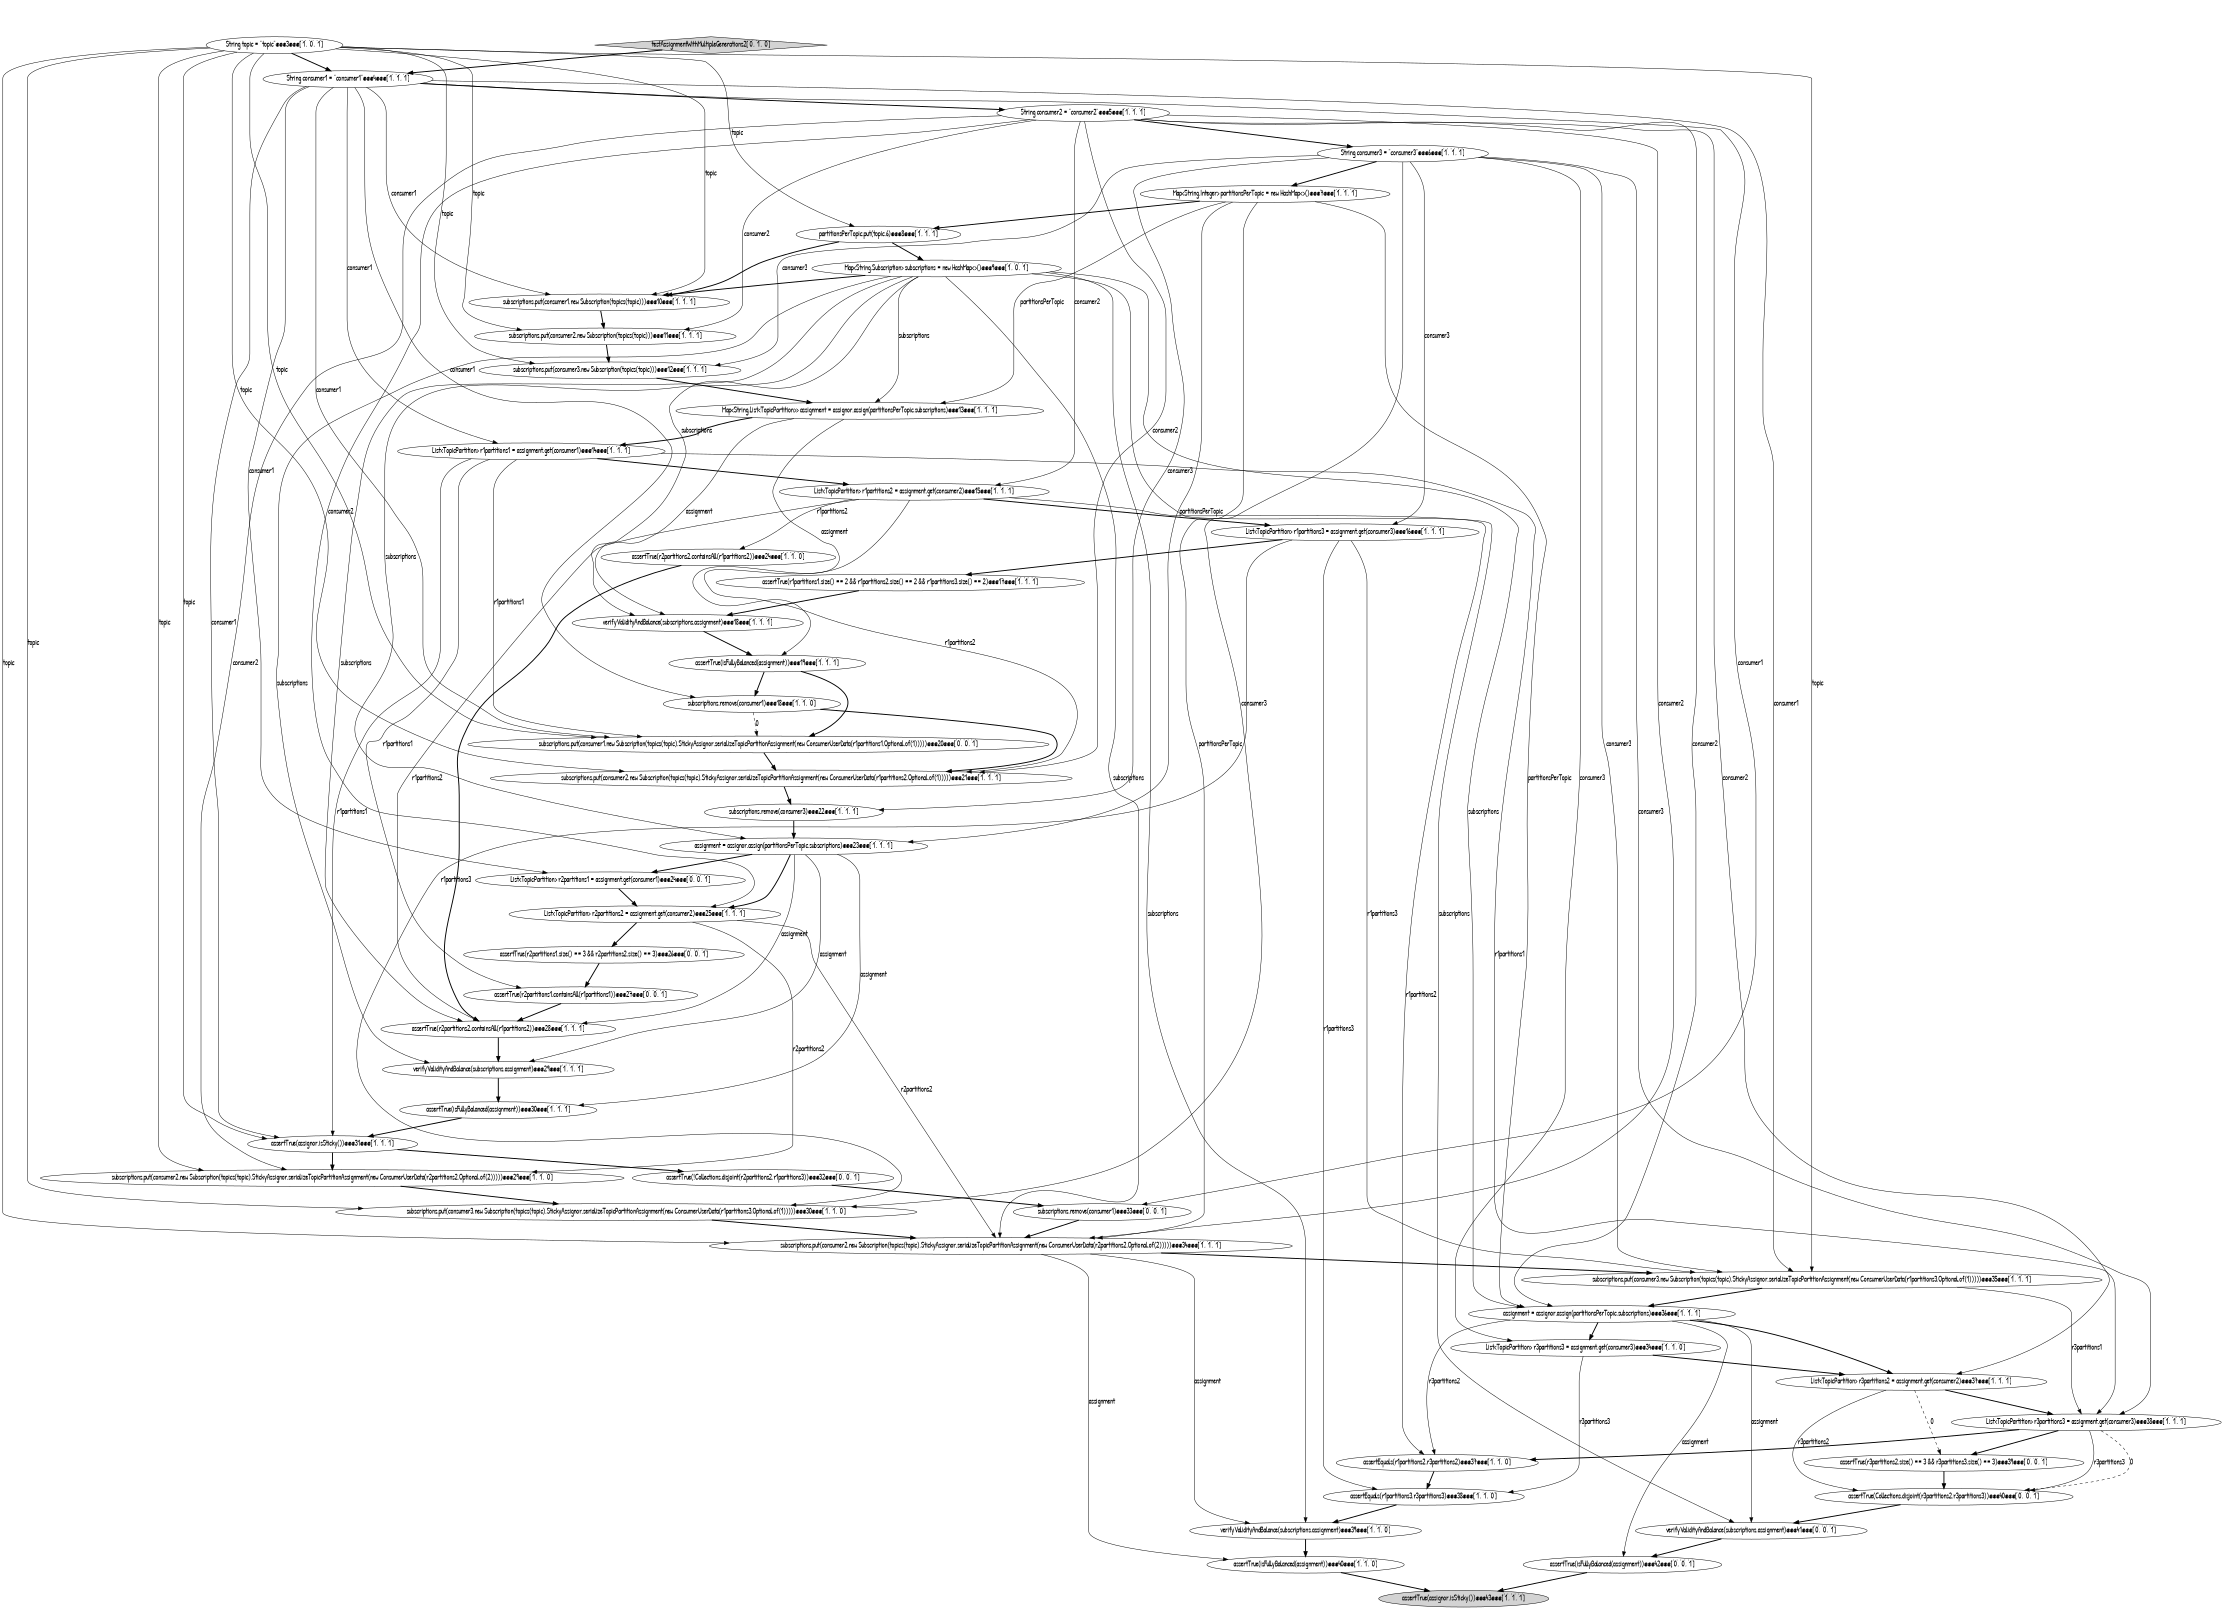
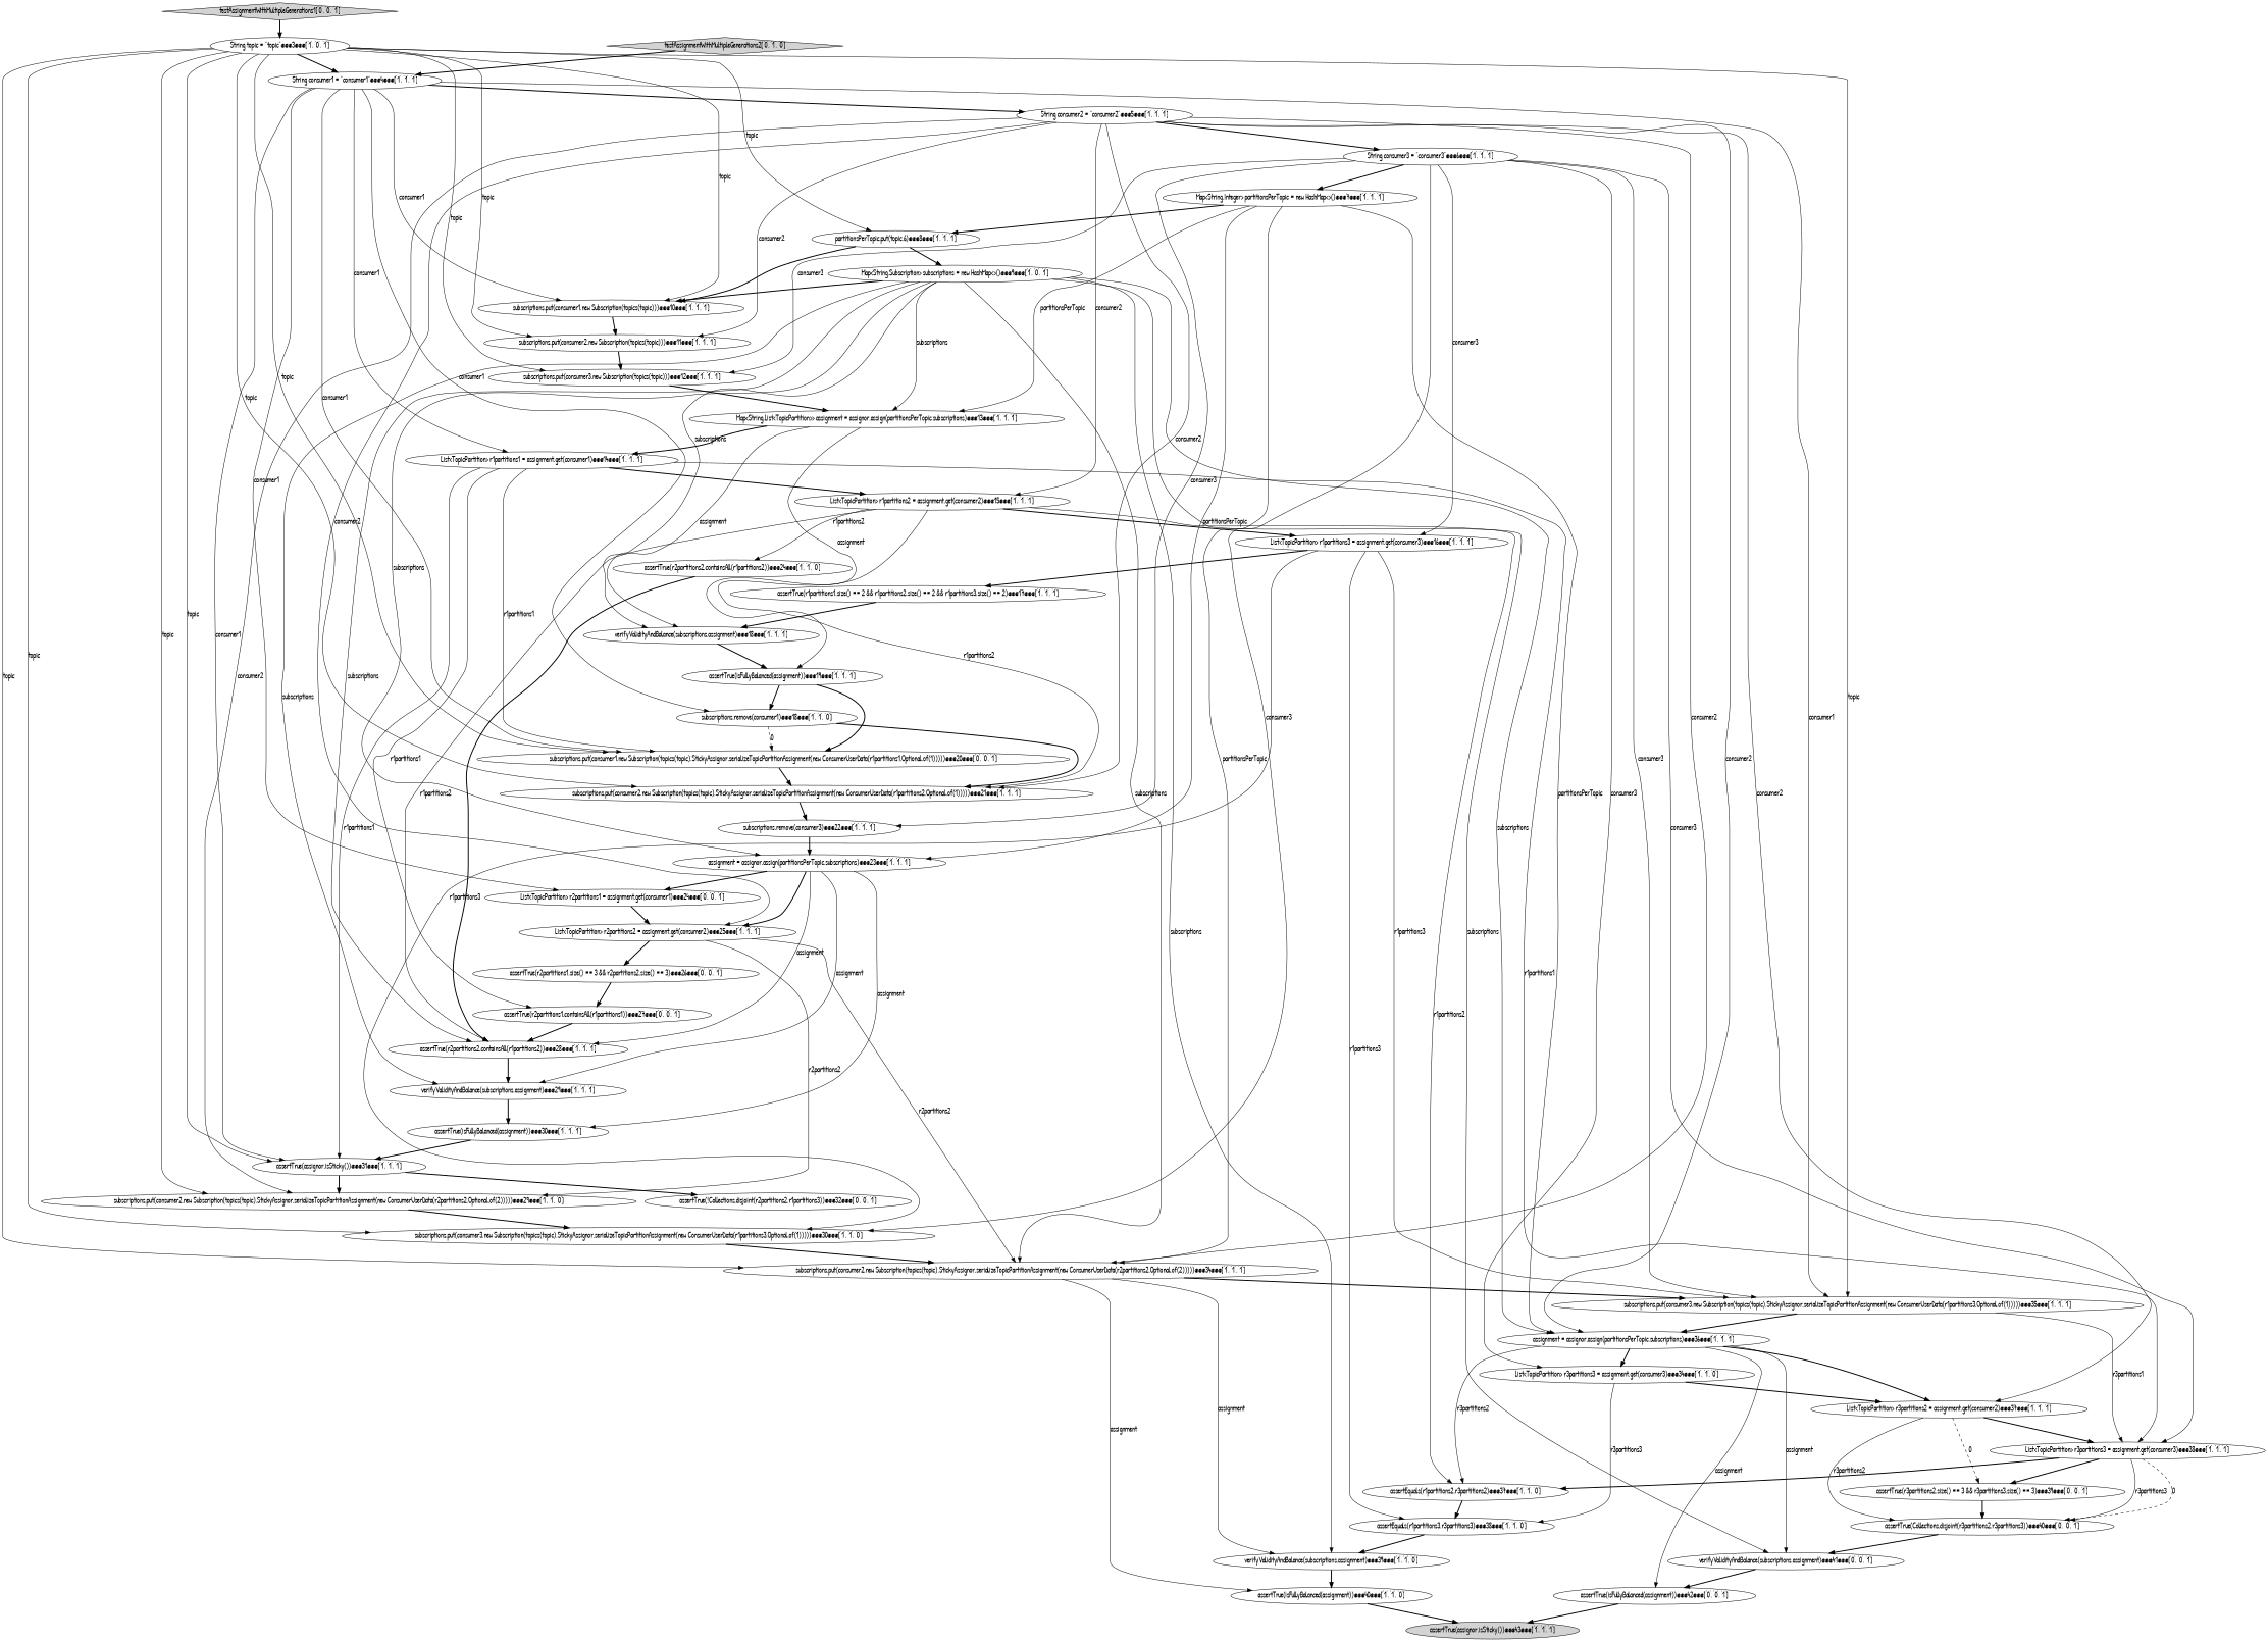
  digraph {
    fontname="Patrick Hand"
    node [fillcolor=white fontname="Patrick Hand" shape=ellipse style=filled]
    edge [fontname="Patrick Hand" style=solid]
    n1 [label="assertTrue(!Collections.disjoint(r2partitions2,r1partitions3))@@@32@@@['0', '0', '1']"]
-   n2 [label="subscriptions.remove(consumer1)@@@33@@@['0', '0', '1']"]
    n3 [label="subscriptions.put(consumer2,new Subscription(topics(topic),StickyAssignor.serializeTopicPartitionAssignment(new ConsumerUserData(r2partitions2,Optional.of(2)))))@@@34@@@['1', '1', '1']"]
    n4 [label="String topic = \"topic\"@@@3@@@['1', '0', '1']"]
    n5 [label="subscriptions.put(consumer3,new Subscription(topics(topic),StickyAssignor.serializeTopicPartitionAssignment(new ConsumerUserData(r1partitions3,Optional.of(1)))))@@@30@@@['1', '1', '0']"]
    n6 [label="subscriptions.put(consumer3,new Subscription(topics(topic),StickyAssignor.serializeTopicPartitionAssignment(new ConsumerUserData(r1partitions3,Optional.of(1)))))@@@35@@@['1', '1', '1']"]
    n7 [label="subscriptions.put(consumer3,new Subscription(topics(topic)))@@@12@@@['1', '1', '1']"]
    n8 [label="subscriptions.put(consumer2,new Subscription(topics(topic),StickyAssignor.serializeTopicPartitionAssignment(new ConsumerUserData(r2partitions2,Optional.of(2)))))@@@29@@@['1', '1', '0']"]
    n9 [label="assertTrue(assignor.isSticky())@@@31@@@['1', '1', '1']"]
    n10 [label="subscriptions.put(consumer1,new Subscription(topics(topic),StickyAssignor.serializeTopicPartitionAssignment(new ConsumerUserData(r1partitions1,Optional.of(1)))))@@@20@@@['0', '0', '1']"]
    n11 [label="subscriptions.put(consumer1,new Subscription(topics(topic)))@@@10@@@['1', '1', '1']"]
    n12 [label="subscriptions.put(consumer2,new Subscription(topics(topic),StickyAssignor.serializeTopicPartitionAssignment(new ConsumerUserData(r1partitions2,Optional.of(1)))))@@@21@@@['1', '1', '1']"]
    n13 [label="partitionsPerTopic.put(topic,6)@@@8@@@['1', '1', '1']"]
    n14 [label="subscriptions.put(consumer2,new Subscription(topics(topic)))@@@11@@@['1', '1', '1']"]
    n15 [label="String consumer1 = \"consumer1\"@@@4@@@['1', '1', '1']"]
    n16 [label="List<TopicPartition> r1partitions3 = assignment.get(consumer3)@@@16@@@['1', '1', '1']"]
    n17 [label="assertEquals(r1partitions3,r3partitions3)@@@38@@@['1', '1', '0']"]
    n18 [label="assertTrue(r1partitions1.size() == 2 && r1partitions2.size() == 2 && r1partitions3.size() == 2)@@@17@@@['1', '1', '1']"]
    n19 [label="verifyValidityAndBalance(subscriptions,assignment)@@@39@@@['1', '1', '0']"]
    n20 [label="verifyValidityAndBalance(subscriptions,assignment)@@@18@@@['1', '1', '1']"]
    n21 [label="List<TopicPartition> r3partitions3 = assignment.get(consumer3)@@@38@@@['1', '1', '1']"]
    n22 [label="assignment = assignor.assign(partitionsPerTopic,subscriptions)@@@36@@@['1', '1', '1']"]
    n23 [label="String consumer3 = \"consumer3\"@@@6@@@['1', '1', '1']"]
    n24 [label="List<TopicPartition> r3partitions3 = assignment.get(consumer3)@@@34@@@['1', '1', '0']"]
    n25 [label="Map<String,Integer> partitionsPerTopic = new HashMap<>()@@@7@@@['1', '1', '1']"]
    n26 [label="subscriptions.remove(consumer3)@@@22@@@['1', '1', '1']"]
    n27 [label="List<TopicPartition> r3partitions2 = assignment.get(consumer2)@@@37@@@['1', '1', '1']"]
    n28 [label="Map<String,List<TopicPartition>> assignment = assignor.assign(partitionsPerTopic,subscriptions)@@@13@@@['1', '1', '1']"]
    n29 [label="assignment = assignor.assign(partitionsPerTopic,subscriptions)@@@23@@@['1', '1', '1']"]
    n30 [label="assertEquals(r1partitions2,r3partitions2)@@@37@@@['1', '1', '0']"]
    n31 [label="assertTrue(r3partitions2.size() == 3 && r3partitions3.size() == 3)@@@39@@@['0', '0', '1']"]
    n32 [label="assertTrue(Collections.disjoint(r3partitions2,r3partitions3))@@@40@@@['0', '0', '1']"]
    n33 [label="List<TopicPartition> r2partitions2 = assignment.get(consumer2)@@@25@@@['1', '1', '1']"]
    n34 [label="assertTrue(r2partitions1.size() == 3 && r2partitions2.size() == 3)@@@26@@@['0', '0', '1']"]
    n35 [label="assertTrue(isFullyBalanced(assignment))@@@40@@@['1', '1', '0']"]
    n36 [label="assertTrue(r2partitions1.containsAll(r1partitions1))@@@27@@@['0', '0', '1']"]
    n37 [label="List<TopicPartition> r1partitions1 = assignment.get(consumer1)@@@14@@@['1', '1', '1']"]
    n38 [label="assertTrue(isFullyBalanced(assignment))@@@19@@@['1', '1', '1']"]
    n39 [label="List<TopicPartition> r1partitions2 = assignment.get(consumer2)@@@15@@@['1', '1', '1']"]
    n40 [label="subscriptions.remove(consumer1)@@@18@@@['1', '1', '0']"]
    n41 [label="assertTrue(r2partitions2.containsAll(r1partitions2))@@@28@@@['1', '1', '1']"]
    n42 [label="assertTrue(r2partitions2.containsAll(r1partitions2))@@@24@@@['1', '1', '0']"]
    n43 [label="Map<String,Subscription> subscriptions = new HashMap<>()@@@9@@@['1', '0', '1']"]
    n44 [label="verifyValidityAndBalance(subscriptions,assignment)@@@41@@@['0', '0', '1']"]
    n45 [label="verifyValidityAndBalance(subscriptions,assignment)@@@29@@@['1', '1', '1']"]
    n46 [label="assertTrue(isFullyBalanced(assignment))@@@30@@@['1', '1', '1']"]
    n47 [label="List<TopicPartition> r2partitions1 = assignment.get(consumer1)@@@24@@@['0', '0', '1']"]
    n48 [label="assertTrue(isFullyBalanced(assignment))@@@42@@@['0', '0', '1']"]
    n49 [label="String consumer2 = \"consumer2\"@@@5@@@['1', '1', '1']"]
    n50 [fillcolor=lightgray label="assertTrue(assignor.isSticky())@@@43@@@['1', '1', '1']"]
+   n51 [fillcolor=lightgray label="testAssignmentWithMultipleGenerations1['0', '0', '1']" shape=diamond]
    n52 [fillcolor=lightgray label="testAssignmentWithMultipleGenerations2['0', '1', '0']" shape=diamond]
-   n1 -> n2 [style=bold]
-   n2 -> n3 [style=bold]
    n3 -> n6 [style=bold]
    n3 -> n19 [label=assignment]
    n3 -> n35 [label=assignment]
    n4 -> n3 [label=topic]
    n4 -> n5 [label=topic]
    n4 -> n6 [label=topic]
    n4 -> n7 [label=topic]
    n4 -> n8 [label=topic]
    n4 -> n9 [label=topic]
    n4 -> n10 [label=topic]
    n4 -> n11 [label=topic]
    n4 -> n12 [label=topic]
    n4 -> n13 [label=topic]
    n4 -> n14 [label=topic]
    n4 -> n15 [style=bold]
    n5 -> n3 [style=bold]
    n6 -> n21 [label=r3partitions1]
    n6 -> n22 [style=bold]
    n7 -> n28 [style=bold]
    n8 -> n5 [style=bold]
    n9 -> n1 [style=bold]
    n9 -> n8 [style=bold]
    n10 -> n12 [style=bold]
    n11 -> n14 [style=bold]
    n12 -> n26 [style=bold]
    n13 -> n11 [style=bold]
    n13 -> n43 [style=bold]
    n14 -> n7 [style=bold]
-   n15 -> n2 [label=consumer1]
    n15 -> n6 [label=consumer1]
    n15 -> n9 [label=consumer1]
    n15 -> n10 [label=consumer1]
    n15 -> n11 [label=consumer1]
    n15 -> n37 [label=consumer1]
    n15 -> n40 [label=consumer1]
    n15 -> n47 [label=consumer1]
    n15 -> n49 [style=bold]
    n16 -> n5 [label=r1partitions3]
    n16 -> n6 [label=r1partitions3]
    n16 -> n17 [label=r1partitions3]
    n16 -> n18 [style=bold]
    n17 -> n19 [style=bold]
    n18 -> n20 [style=bold]
    n19 -> n35 [style=bold]
    n20 -> n38 [style=bold]
    n21 -> n30 [style=bold]
    n21 -> n31 [style=bold]
    n21 -> n32 [label=r3partitions3]
    n21 -> n32 [label=0 style=dashed]
    n22 -> n24 [style=bold]
    n22 -> n27 [style=bold]
    n22 -> n30 [label=r3partitions2]
    n22 -> n44 [label=assignment]
    n22 -> n48 [label=assignment]
    n23 -> n5 [label=consumer3]
    n23 -> n6 [label=consumer3]
    n23 -> n7 [label=consumer3]
    n23 -> n16 [label=consumer3]
    n23 -> n21 [label=consumer3]
    n23 -> n24 [label=consumer3]
    n23 -> n25 [style=bold]
    n23 -> n26 [label=consumer3]
    n24 -> n17 [label=r3partitions3]
    n24 -> n27 [style=bold]
    n25 -> n3 [label=partitionsPerTopic]
    n25 -> n13 [style=bold]
    n25 -> n22 [label=partitionsPerTopic]
    n25 -> n28 [label=partitionsPerTopic]
    n25 -> n29 [label=partitionsPerTopic]
    n26 -> n29 [style=bold]
    n27 -> n21 [style=bold]
    n27 -> n31 [label=0 style=dashed]
    n27 -> n32 [label=r3partitions2]
    n28 -> n20 [label=assignment]
    n28 -> n37 [style=bold]
    n28 -> n38 [label=assignment]
    n29 -> n33 [style=bold]
    n29 -> n41 [label=assignment]
    n29 -> n45 [label=assignment]
    n29 -> n46 [label=assignment]
    n29 -> n47 [style=bold]
    n30 -> n17 [style=bold]
    n31 -> n32 [style=bold]
    n32 -> n44 [style=bold]
    n33 -> n3 [label=r2partitions2]
    n33 -> n8 [label=r2partitions2]
    n33 -> n34 [style=bold]
    n34 -> n36 [style=bold]
    n35 -> n50 [style=bold]
    n36 -> n41 [style=bold]
    n37 -> n9 [label=r1partitions1]
    n37 -> n10 [label=r1partitions1]
    n37 -> n21 [label=r1partitions1]
    n37 -> n36 [label=r1partitions1]
    n37 -> n39 [style=bold]
    n38 -> n10 [style=bold]
    n38 -> n40 [style=bold]
    n39 -> n12 [label=r1partitions2]
    n39 -> n16 [style=bold]
    n39 -> n30 [label=r1partitions2]
    n39 -> n41 [label=r1partitions2]
    n39 -> n42 [label=r1partitions2]
    n40 -> n10 [label=0 style=dashed]
    n40 -> n12 [style=bold]
    n41 -> n45 [style=bold]
    n42 -> n41 [style=bold]
    n43 -> n3 [label=subscriptions]
    n43 -> n11 [style=bold]
    n43 -> n19 [label=subscriptions]
    n43 -> n20 [label=subscriptions]
    n43 -> n22 [label=subscriptions]
    n43 -> n28 [label=subscriptions]
    n43 -> n29 [label=subscriptions]
    n43 -> n41 [label=subscriptions]
    n43 -> n44 [label=subscriptions]
    n43 -> n45 [label=subscriptions]
    n44 -> n48 [style=bold]
    n45 -> n46 [style=bold]
    n46 -> n9 [style=bold]
    n47 -> n33 [style=bold]
    n48 -> n50 [style=bold]
    n49 -> n3 [label=consumer2]
    n49 -> n8 [label=consumer2]
    n49 -> n12 [label=consumer2]
    n49 -> n14 [label=consumer2]
    n49 -> n22 [label=consumer2]
    n49 -> n23 [style=bold]
    n49 -> n27 [label=consumer2]
    n49 -> n33 [label=consumer2]
    n49 -> n39 [label=consumer2]
+   n51 -> n4 [style=bold]
    n52 -> n15 [style=bold]
  }
